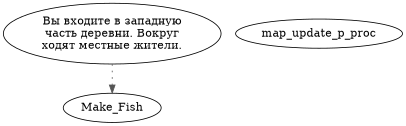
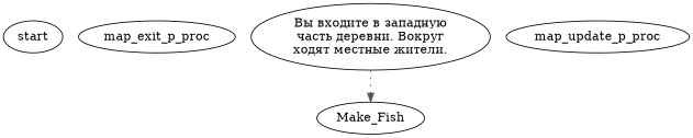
  digraph {
    fontname="DejaVu Serif"
    node [color="#000000" fillcolor="#FFFFFF" style=filled fontname="DejaVu Serif"]
+   start
+   map_exit_p_proc
    n3 [label="Вы входите в западную\nчасть деревни. Вокруг\nходят местные жители."]
    Make_Fish
    map_update_p_proc
    n3 -> Make_Fish [color="#555555" style=dotted fontname="DejaVu Serif"]
  }
